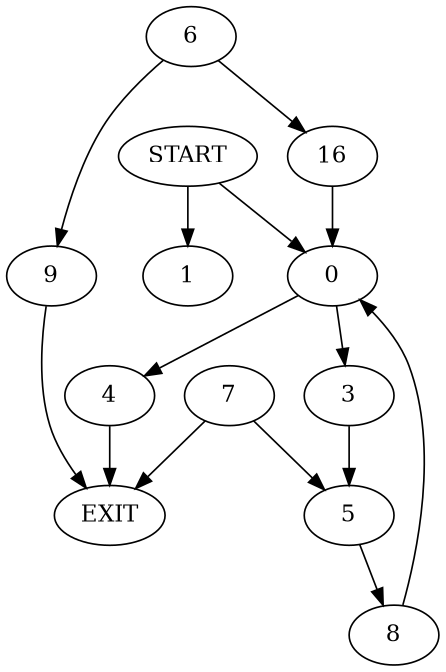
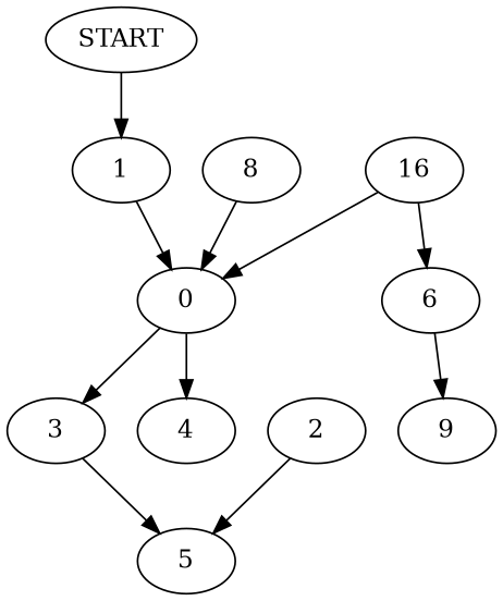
  digraph {
    n1 [label=START]
    1
    n3 [label=0]
-   n4 [label=EXIT]
    3
    4
    5
    8
    6
    9
    n11 [label=16]
-   7
+   7 [label=2]
    n1 -> 1
-   n1 -> n3
+   1 -> n3
    n3 -> 3
    n3 -> 4
    3 -> 5
-   4 -> n4
-   5 -> 8
    8 -> n3
    6 -> 9
-   6 -> n11
-   9 -> n4
+   n11 -> 6
    n11 -> n3
-   7 -> n4
    7 -> 5
  }
